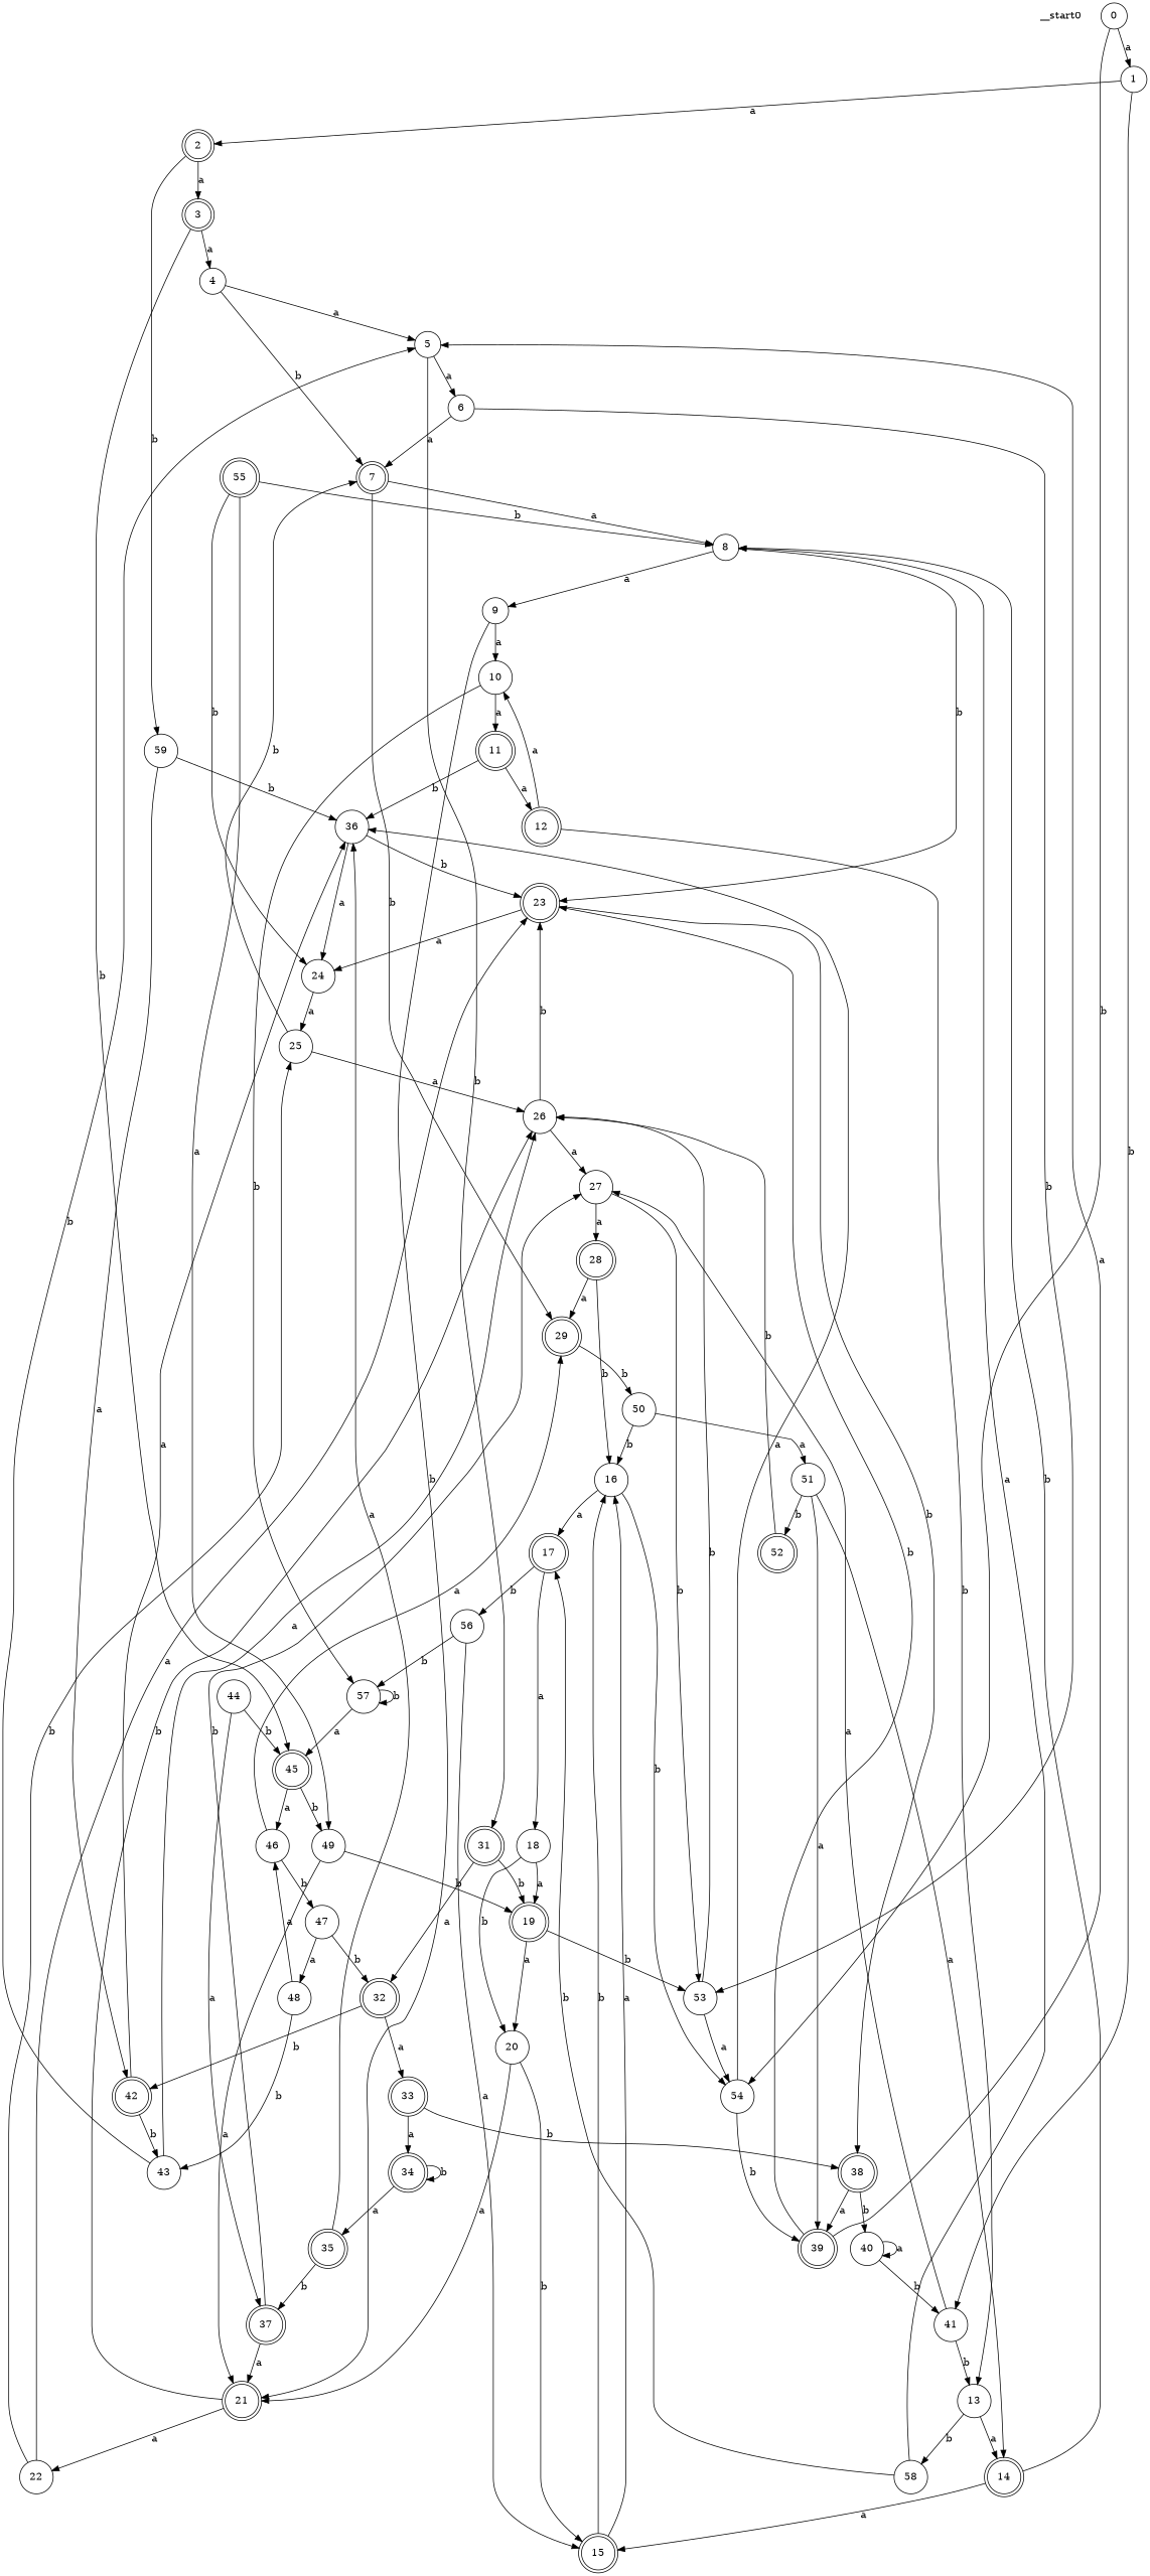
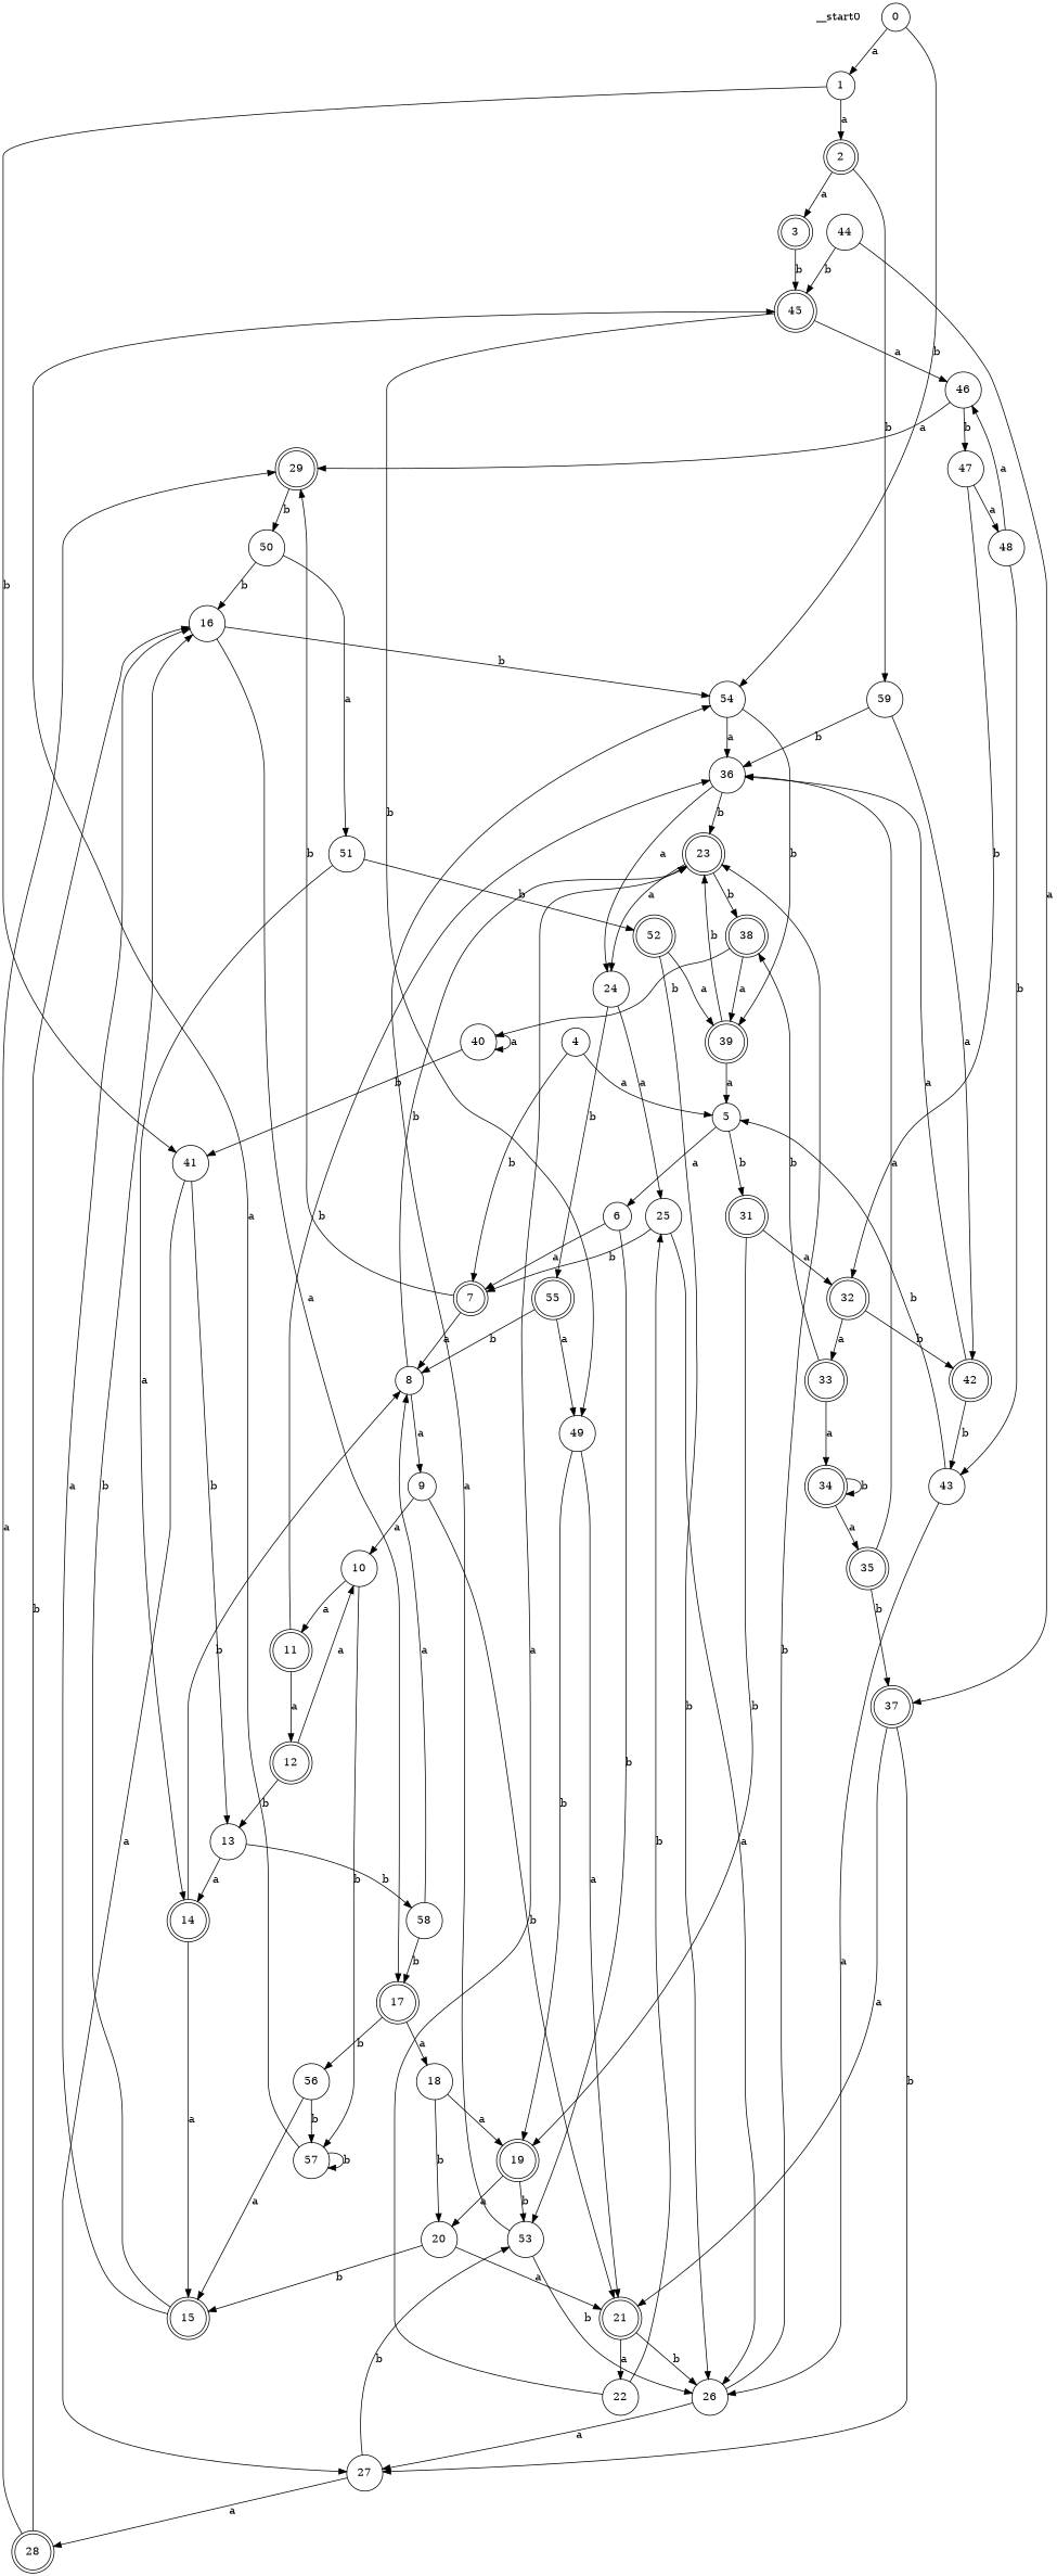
  digraph {
    rankdir=TB
    node [shape=circle color=black fillcolor=white style=filled]
    __start0 [shape=none color="" fillcolor="" style=""]
    n2 [label=0]
    n3 [label=1]
    n4 [label=54]
    n5 [label=2 shape=doublecircle style="rounded,filled"]
    n6 [label=41]
    n7 [label=36]
    n8 [label=39 shape=doublecircle style="rounded,filled"]
    n9 [label=3 shape=doublecircle style="rounded,filled"]
    n10 [label=59]
    n11 [label=13]
    n12 [label=27]
    n13 [label=4]
    n14 [label=45 shape=doublecircle style="rounded,filled"]
    n15 [label=42 shape=doublecircle style="rounded,filled"]
    n16 [label=5]
    n17 [label=7 shape=doublecircle style="rounded,filled"]
    n18 [label=46]
    n19 [label=49]
    n20 [label=6]
    n21 [label=31 shape=doublecircle style="rounded,filled"]
    n22 [label=8]
    n23 [label=29 shape=doublecircle style="rounded,filled"]
    n24 [label=53]
    n25 [label=19 shape=doublecircle style="rounded,filled"]
    n26 [label=32 shape=doublecircle style="rounded,filled"]
    n27 [label=26]
    n28 [label=9]
    n29 [label=23 shape=doublecircle style="rounded,filled"]
    n30 [label=50]
    n31 [label=10]
    n32 [label=21 shape=doublecircle style="rounded,filled"]
    n33 [label=24]
    n34 [label=38 shape=doublecircle style="rounded,filled"]
    n35 [label=11 shape=doublecircle style="rounded,filled"]
    n36 [label=57]
    n37 [label=22]
    n38 [label=12 shape=doublecircle style="rounded,filled"]
    n39 [label=14 shape=doublecircle style="rounded,filled"]
    n40 [label=58]
    n41 [label=15 shape=doublecircle style="rounded,filled"]
    n42 [label=17 shape=doublecircle style="rounded,filled"]
    n43 [label=16]
    n44 [label=18]
    n45 [label=56]
    n46 [label=20]
    n47 [label=25]
    n48 [label=55 shape=doublecircle style="rounded,filled"]
    n49 [label=40]
    n50 [label=28 shape=doublecircle style="rounded,filled"]
    n51 [label=51]
    n52 [label=44]
    n53 [label=37 shape=doublecircle style="rounded,filled"]
    n54 [label=33 shape=doublecircle style="rounded,filled"]
    n55 [label=34 shape=doublecircle style="rounded,filled"]
    n56 [label=43]
    n57 [label=35 shape=doublecircle style="rounded,filled"]
    n58 [label=47]
    n59 [label=48]
    n60 [label=52 shape=doublecircle style="rounded,filled"]
    n2 -> n3 [label=a]
    n2 -> n4 [label=b]
    n3 -> n5 [label=a]
    n3 -> n6 [label=b]
    n4 -> n7 [label=a]
    n4 -> n8 [label=b]
    n5 -> n9 [label=a]
    n5 -> n10 [label=b]
    n6 -> n11 [label=b]
    n6 -> n12 [label=a]
    n7 -> n29 [label=b]
    n7 -> n33 [label=a]
    n8 -> n16 [label=a]
    n8 -> n29 [label=b]
-   n9 -> n13 [label=a]
    n9 -> n14 [label=b]
    n10 -> n7 [label=b]
    n10 -> n15 [label=a]
    n11 -> n39 [label=a]
    n11 -> n40 [label=b]
    n12 -> n24 [label=b]
    n12 -> n50 [label=a]
    n13 -> n16 [label=a]
    n13 -> n17 [label=b]
    n14 -> n18 [label=a]
    n14 -> n19 [label=b]
    n15 -> n7 [label=a]
    n15 -> n56 [label=b]
    n16 -> n20 [label=a]
    n16 -> n21 [label=b]
    n17 -> n22 [label=a]
    n17 -> n23 [label=b]
    n18 -> n23 [label=a]
    n18 -> n58 [label=b]
    n19 -> n25 [label=b]
    n19 -> n32 [label=a]
    n20 -> n17 [label=a]
    n20 -> n24 [label=b]
    n21 -> n25 [label=b]
    n21 -> n26 [label=a]
    n22 -> n28 [label=a]
    n22 -> n29 [label=b]
    n23 -> n30 [label=b]
    n24 -> n4 [label=a]
    n24 -> n27 [label=b]
    n25 -> n24 [label=b]
    n25 -> n46 [label=a]
    n26 -> n15 [label=b]
    n26 -> n54 [label=a]
    n27 -> n12 [label=a]
    n27 -> n29 [label=b]
    n28 -> n31 [label=a]
    n28 -> n32 [label=b]
    n29 -> n33 [label=a]
    n29 -> n34 [label=b]
    n30 -> n43 [label=b]
    n30 -> n51 [label=a]
    n31 -> n35 [label=a]
    n31 -> n36 [label=b]
    n32 -> n27 [label=b]
    n32 -> n37 [label=a]
    n33 -> n47 [label=a]
-   n48 -> n33 [label=b]
+   n33 -> n48 [label=b]
    n34 -> n8 [label=a]
    n34 -> n49 [label=b]
    n35 -> n7 [label=b]
    n35 -> n38 [label=a]
    n36 -> n14 [label=a]
    n36 -> n36 [label=b]
    n37 -> n29 [label=a]
    n37 -> n47 [label=b]
    n38 -> n11 [label=b]
    n38 -> n31 [label=a]
    n39 -> n22 [label=b]
    n39 -> n41 [label=a]
    n40 -> n22 [label=a]
    n40 -> n42 [label=b]
    n41 -> n43 [label=a]
    n41 -> n43 [label=b]
    n42 -> n44 [label=a]
    n42 -> n45 [label=b]
    n43 -> n4 [label=b]
    n43 -> n42 [label=a]
    n44 -> n25 [label=a]
    n44 -> n46 [label=b]
    n45 -> n36 [label=b]
    n45 -> n41 [label=a]
    n46 -> n32 [label=a]
    n46 -> n41 [label=b]
    n47 -> n17 [label=b]
    n47 -> n27 [label=a]
    n48 -> n19 [label=a]
    n48 -> n22 [label=b]
    n49 -> n6 [label=b]
    n49 -> n49 [label=a]
    n50 -> n23 [label=a]
    n50 -> n43 [label=b]
    n51 -> n39 [label=a]
    n51 -> n60 [label=b]
    n52 -> n14 [label=b]
    n52 -> n53 [label=a]
    n53 -> n12 [label=b]
    n53 -> n32 [label=a]
    n54 -> n34 [label=b]
    n54 -> n55 [label=a]
    n55 -> n55 [label=b]
    n55 -> n57 [label=a]
    n56 -> n16 [label=b]
    n56 -> n27 [label=a]
    n57 -> n7 [label=a]
    n57 -> n53 [label=b]
    n58 -> n26 [label=b]
    n58 -> n59 [label=a]
    n59 -> n18 [label=a]
    n59 -> n56 [label=b]
-   n51 -> n8 [label=a]
+   n60 -> n8 [label=a]
    n60 -> n27 [label=b]
  }
